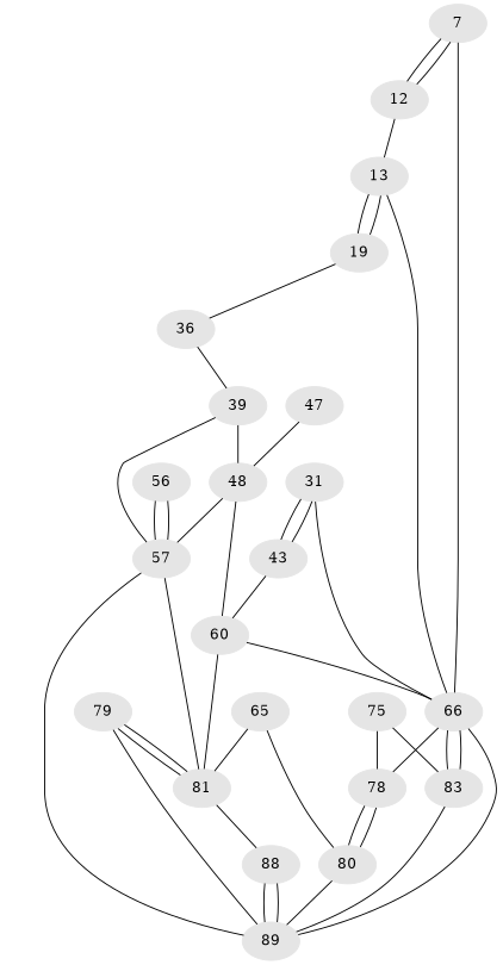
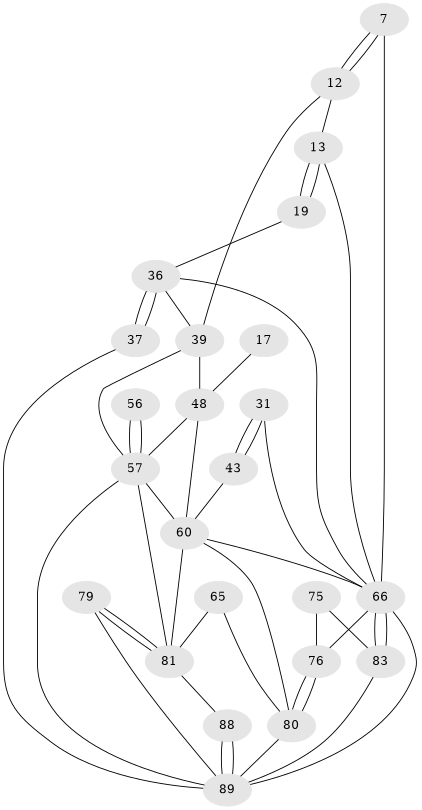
  graph {
    node [color=gray90 style=filled]
    7 [super="+1+3"]
    12
    66 [super="+4+11+59"]
    13 [super="+9+10"]
    39 [super="+38+34+28+25"]
    89 [super="+58+87"]
-   76 [super="+72" label=78]
+   76 [super="+72"]
    83 [super="+82+69"]
    19
    48 [super="+42+41"]
    57 [super="+55+50+52"]
    36 [super="+35+32"]
+   37
    31 [super="+27"]
    43
    60 [super="+45+46+54"]
    81 [super="+68+63+74"]
    80 [super="+77"]
-   47
+   47 [label=17]
    56
    88 [super="+85"]
    65
    75 [super="+70"]
    79
    7 -- 12
    7 -- 12
    7 -- 66 [weight=4]
    12 -- 13
+   12 -- 39
    66 -- 89 [weight=2]
    66 -- 76
    66 -- 83 [weight=3]
    66 -- 83
    13 -- 66 [weight=2]
    13 -- 19 [weight=2]
    13 -- 19
    39 -- 48 [weight=2]
    39 -- 57
    76 -- 80 [weight=2]
    76 -- 80
    83 -- 89
    19 -- 36
    48 -- 57
    48 -- 60
    57 -- 89
+   57 -- 60
    57 -- 81
+   36 -- 66
    36 -- 39
+   36 -- 37 [weight=2]
+   36 -- 37
+   37 -- 89
    31 -- 66 [weight=2]
    31 -- 43 [weight=2]
    31 -- 43
    43 -- 60
    60 -- 66
    60 -- 81 [weight=2]
+   60 -- 80
    81 -- 88
    80 -- 89 [weight=2]
    47 -- 48 [weight=2]
    56 -- 57 [weight=3]
    56 -- 57
    88 -- 89 [weight=3]
    88 -- 89
    65 -- 81 [weight=2]
    65 -- 80
    75 -- 76 [weight=2]
    75 -- 83 [weight=2]
    79 -- 89
    79 -- 81 [weight=2]
    79 -- 81
  }
